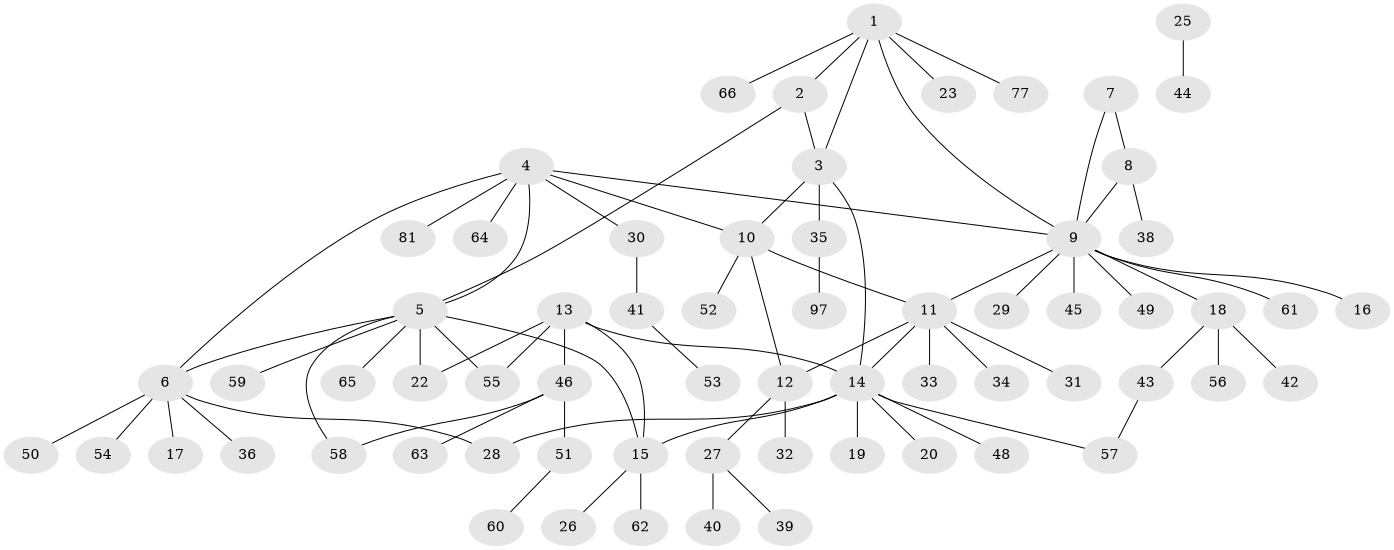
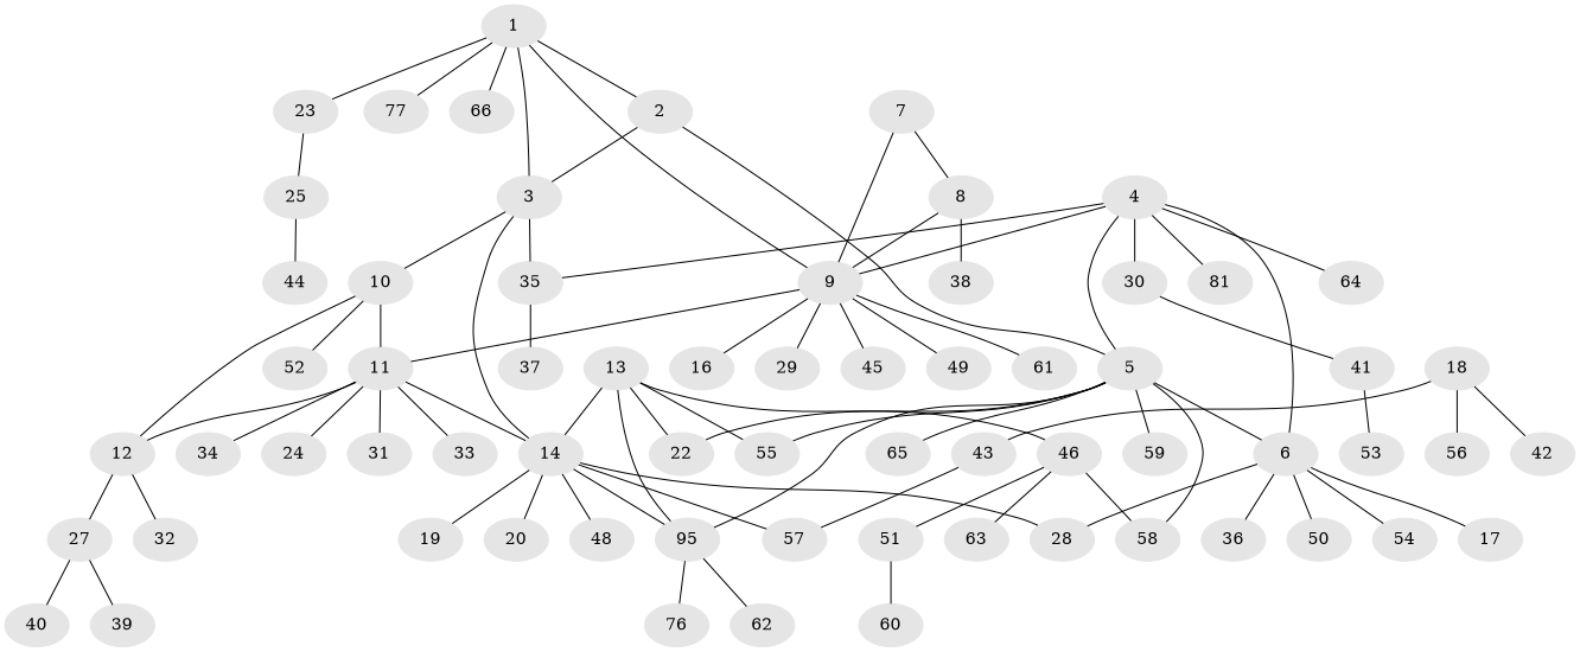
  graph {
    node [color=gray90 style=filled]
    1
    2
    3
    9
    23
    n6 [label=77]
    66
    5
    10
    14
    35
    11
    16
    18
    29
    45
    49
    61
    25
    6
-   15
+   15 [label=95]
    22
    55
    58
    59
    65
    12
    52
    28
    19
    20
    48
    57
-   37 [label=97]
+   37
    4
    n36 [label=81]
    30
    64
    17
    36
    50
    54
    41
    62
-   26
+   26 [label=76]
    7
    8
    38
+   24
    31
    33
    34
    42
    43
    56
    32
    27
    13
    46
    51
    63
    39
    40
    44
    53
    60
    1 -- 2
    1 -- 3
    1 -- 9
    1 -- 23
    1 -- n6
    1 -- 66
    2 -- 3
    2 -- 5
    3 -- 10
    3 -- 14
    3 -- 35
    9 -- 11
    9 -- 16
-   9 -- 18
    9 -- 29
    9 -- 45
    9 -- 49
    9 -- 61
+   23 -- 25
    5 -- 6
    5 -- 15
    5 -- 22
    5 -- 55
    5 -- 58
    5 -- 59
    5 -- 65
    10 -- 11
    10 -- 12
    10 -- 52
    14 -- 15
    14 -- 28
    14 -- 19
    14 -- 20
    14 -- 48
    14 -- 57
    35 -- 37
    11 -- 14
    11 -- 12
+   11 -- 24
    11 -- 31
    11 -- 33
    11 -- 34
    18 -- 42
    18 -- 43
    18 -- 56
    25 -- 44
    6 -- 28
    6 -- 17
    6 -- 36
    6 -- 50
    6 -- 54
    15 -- 62
    15 -- 26
    12 -- 32
    12 -- 27
    4 -- 9
    4 -- 5
-   4 -- 10
+   4 -- 35
    4 -- 6
    4 -- n36
    4 -- 30
    4 -- 64
    30 -- 41
    41 -- 53
    7 -- 9
    7 -- 8
    8 -- 9
    8 -- 38
    43 -- 57
    27 -- 39
    27 -- 40
    13 -- 14
    13 -- 15
    13 -- 22
    13 -- 55
    13 -- 46
    46 -- 58
    46 -- 51
    46 -- 63
    51 -- 60
  }
